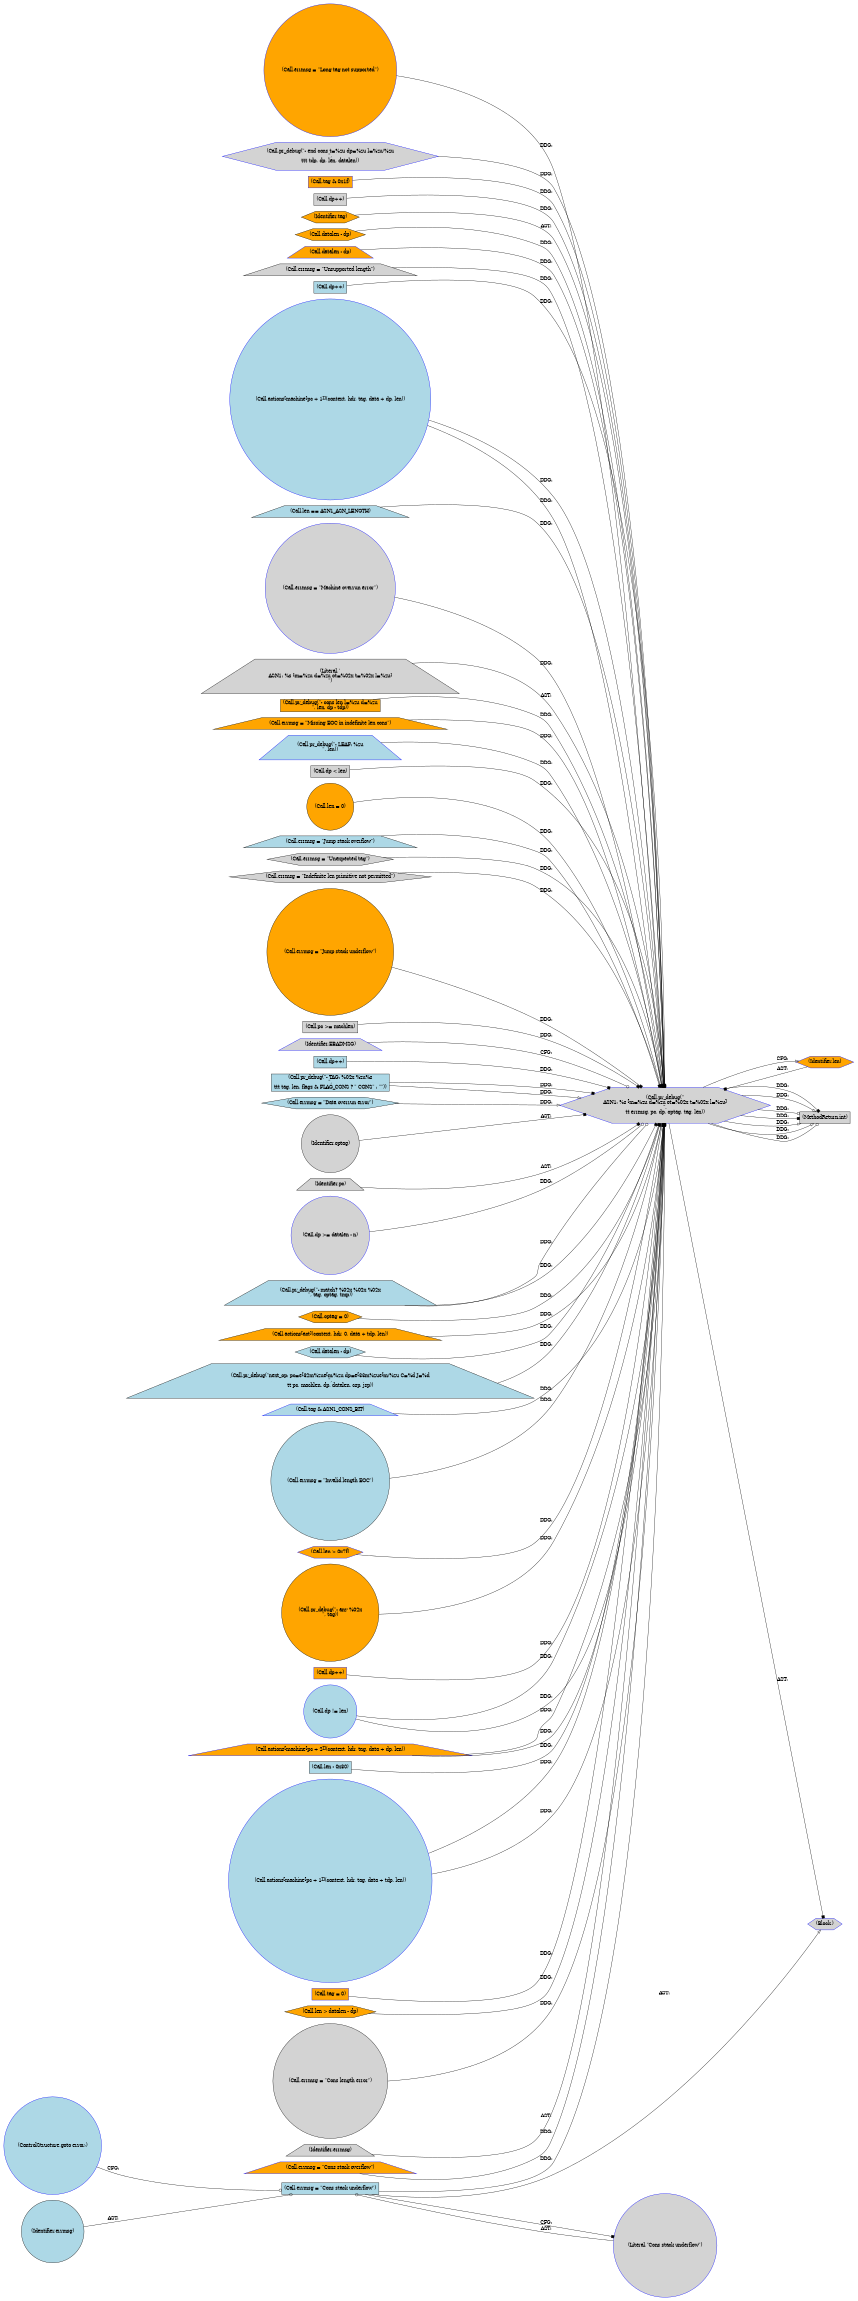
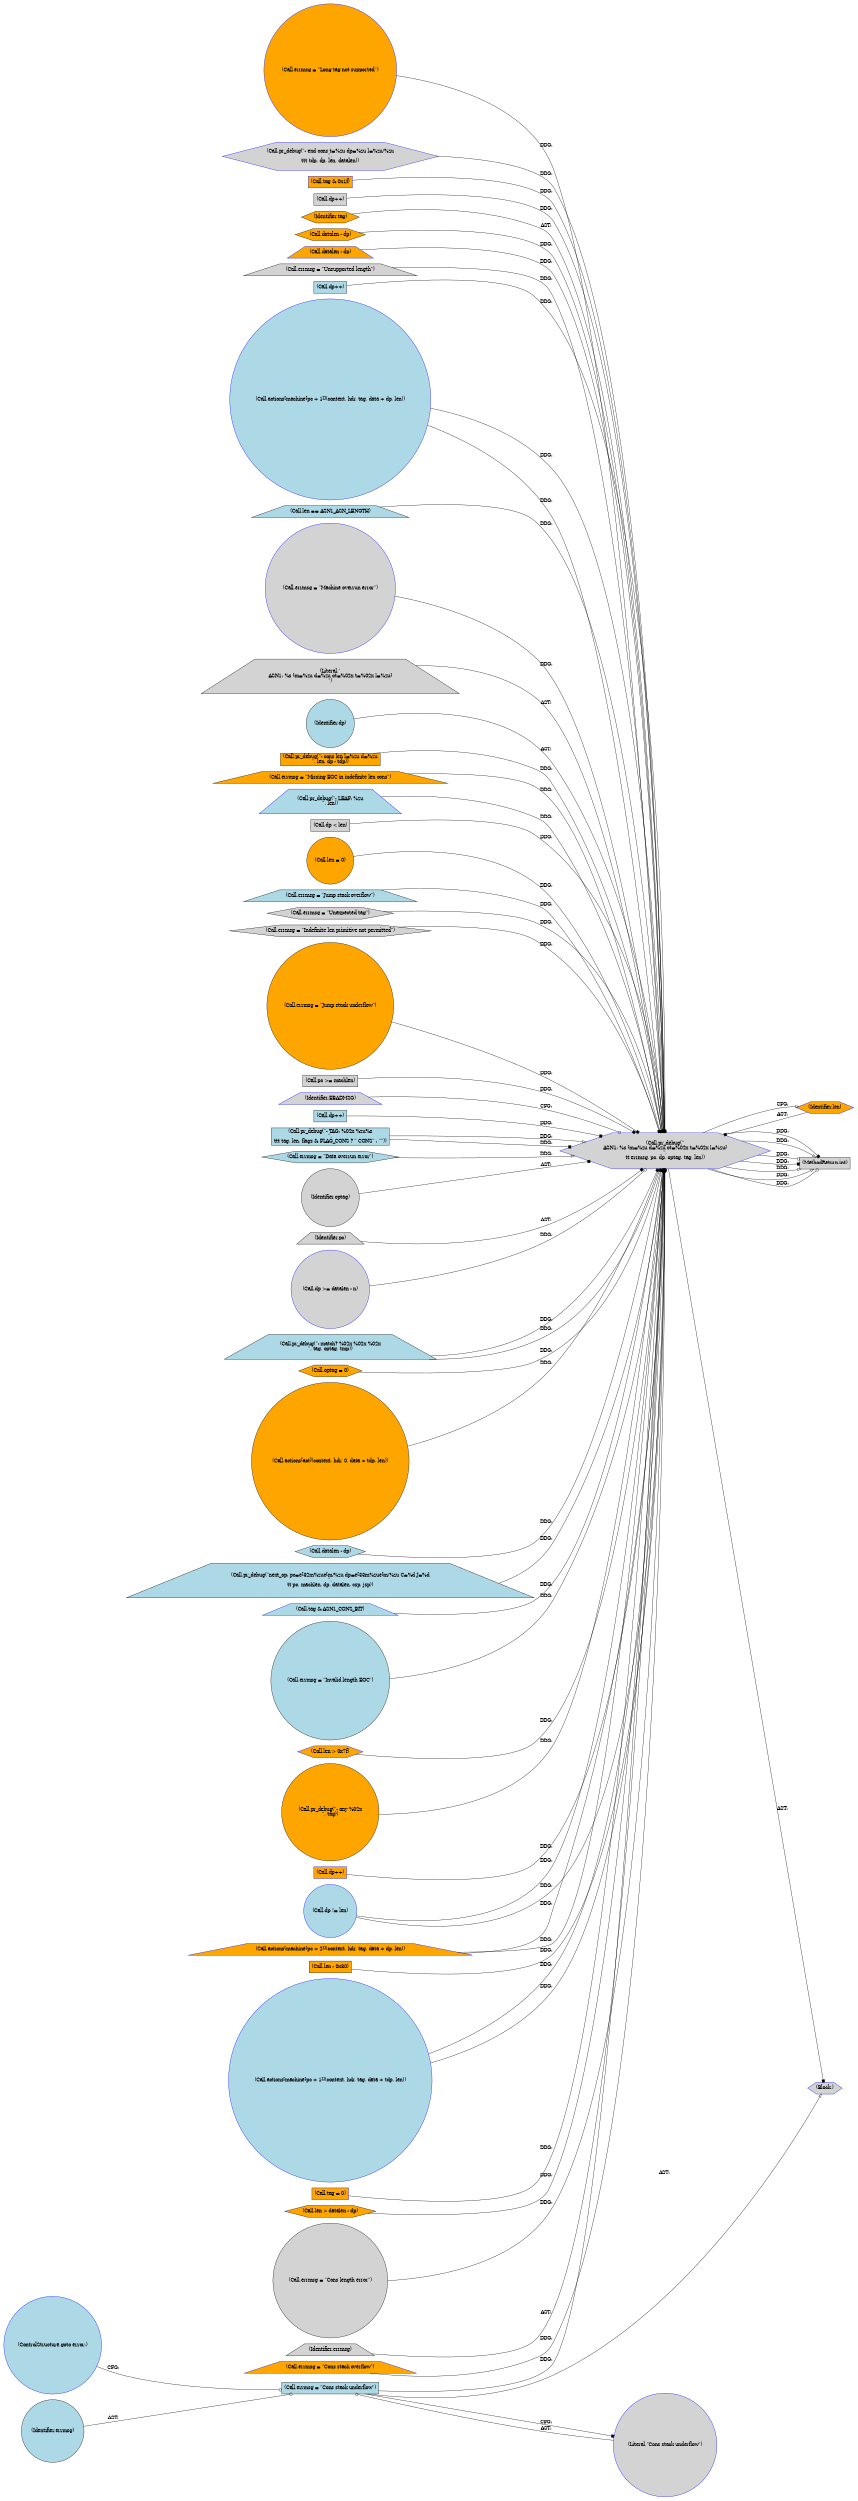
  digraph {
    fontname="DejaVu Serif"
    rankdir=LR
    node [color=black fillcolor=orange fontname="DejaVu Serif" shape=circle style=filled]
    edge [arrowhead=box fontname="DejaVu Serif"]
    n1 [fillcolor=lightblue label="(Call,errmsg = \"Cons stack underflow\")" shape=box]
    n2 [color=blue fillcolor=lightgrey label="(Call,pr_debug(\"\nASN1: %s [m=%zu d=%zu ot=%02x t=%02x l=%zu]\n\",\n\t\t errmsg, pc, dp, optag, tag, len))" shape=hexagon]
    n3 [color=blue fillcolor=lightgrey label="(Block,)" shape=hexagon]
    n4 [color=blue fillcolor=lightgrey label="(Literal,\"Cons stack underflow\")"]
    n5 [color=blue label="(Identifier,len)" shape=hexagon]
    n6 [fillcolor=lightgrey label="(MethodReturn,int)" shape=box]
    n7 [color=blue label="(Call,errmsg = \"Long tag not supported\")"]
    n8 [color=blue fillcolor=lightgrey label="(Call,pr_debug(\"- end cons t=%zu dp=%zu l=%zu/%zu\n\",\n\t\t\t tdp, dp, len, datalen))" shape=hexagon]
    n9 [color=blue fillcolor=lightblue label="(ControlStructure,goto error;)"]
    n10 [color=blue label="(Call,tag & 0x1f)" shape=box]
    n11 [fillcolor=lightgrey label="(Call,dp++)" shape=box]
    n12 [label="(Identifier,tag)" shape=hexagon]
    n13 [label="(Call,datalen - dp)" shape=hexagon]
    n14 [color=blue label="(Call,datalen - dp)" shape=trapezium]
    n15 [fillcolor=lightgrey label="(Call,errmsg = \"Unsupported length\")" shape=trapezium]
    n16 [fillcolor=lightblue label="(Call,dp++)" shape=box]
    n17 [color=blue fillcolor=lightblue label="(Call,actions[machine[pc + 1]](context, hdr, tag, data + dp, len))"]
    n18 [fillcolor=lightblue label="(Call,len == ASN1_ASN_LENGTH)" shape=trapezium]
    n19 [color=blue fillcolor=lightgrey label="(Call,errmsg = \"Machine overrun error\")"]
    n20 [fillcolor=lightgrey label="(Literal,\"\nASN1: %s [m=%zu d=%zu ot=%02x t=%02x l=%zu]\n\")" shape=trapezium]
+   n21 [fillcolor=lightblue label="(Identifier,dp)"]
    n22 [label="(Call,pr_debug(\"- cons len l=%zu d=%zu\n\", len, dp - tdp))" shape=box]
    n23 [label="(Call,errmsg = \"Missing EOC in indefinite len cons\")" shape=trapezium]
    n24 [color=blue fillcolor=lightblue label="(Call,pr_debug(\"- LEAF: %zu\n\", len))" shape=trapezium]
    n25 [fillcolor=lightgrey label="(Call,dp < len)" shape=box]
    n26 [label="(Call,len = 0)"]
    n27 [fillcolor=lightblue label="(Call,errmsg = \"Jump stack overflow\")" shape=trapezium]
    n28 [fillcolor=lightgrey label="(Call,errmsg = \"Unexpected tag\")" shape=hexagon]
    n29 [fillcolor=lightgrey label="(Call,errmsg = \"Indefinite len primitive not permitted\")" shape=hexagon]
    n30 [label="(Call,errmsg = \"Jump stack underflow\")"]
    n31 [fillcolor=lightgrey label="(Call,pc >= machlen)" shape=box]
    n32 [color=blue fillcolor=lightgrey label="(Identifier,EBADMSG)" shape=trapezium]
    n33 [fillcolor=lightblue label="(Call,dp++)" shape=box]
    n34 [fillcolor=lightblue label="(Call,pr_debug(\"- TAG: %02x %zu%s\n\",\n\t\t\t tag, len, flags & FLAG_CONS ? \" CONS\" : \"\"))" shape=box]
    n35 [fillcolor=lightblue label="(Call,errmsg = \"Data overrun error\")" shape=hexagon]
    n36 [fillcolor=lightgrey label="(Identifier,optag)"]
    n37 [fillcolor=lightgrey label="(Identifier,pc)" shape=trapezium]
    n38 [color=blue fillcolor=lightgrey label="(Call,dp >= datalen - n)"]
    n39 [fillcolor=lightblue label="(Call,pr_debug(\"- match? %02x %02x %02x\n\", tag, optag, tmp))" shape=trapezium]
    n40 [fillcolor=lightblue label="(Identifier,errmsg)"]
    n41 [label="(Call,optag = 0)" shape=hexagon]
-   n42 [label="(Call,actions[act](context, hdr, 0, data + tdp, len))" shape=trapezium]
+   n42 [label="(Call,actions[act](context, hdr, 0, data + tdp, len))"]
    n43 [fillcolor=lightblue label="(Call,datalen - dp)" shape=hexagon]
    n44 [fillcolor=lightblue label="(Call,pr_debug(\"next_op: pc=\e[32m%zu\e[m/%zu dp=\e[33m%zu\e[m/%zu C=%d J=%d\n\",\n\t\t pc, machlen, dp, datalen, csp, jsp))" shape=trapezium]
    n45 [color=blue fillcolor=lightblue label="(Call,tag & ASN1_CONS_BIT)" shape=trapezium]
    n46 [fillcolor=lightblue label="(Call,errmsg = \"Invalid length EOC\")"]
    n47 [color=blue label="(Call,len > 0x7f)" shape=hexagon]
    n48 [label="(Call,pr_debug(\"- any %02x\n\", tag))"]
    n49 [color=blue label="(Call,dp++)" shape=box]
    n50 [color=blue fillcolor=lightblue label="(Call,dp != len)"]
    n51 [color=blue label="(Call,actions[machine[pc + 2]](context, hdr, tag, data + dp, len))" shape=trapezium]
-   n52 [fillcolor=lightblue label="(Call,len - 0x80)" shape=box]
+   n52 [label="(Call,len - 0x80)" shape=box]
    n53 [color=blue fillcolor=lightblue label="(Call,actions[machine[pc + 1]](context, hdr, tag, data + tdp, len))"]
    n54 [color=blue label="(Call,tag = 0)" shape=box]
    n55 [label="(Call,len > datalen - dp)" shape=hexagon]
    n56 [fillcolor=lightgrey label="(Call,errmsg = \"Cons length error\")"]
    n57 [fillcolor=lightgrey label="(Identifier,errmsg)" shape=trapezium]
    n58 [color=blue label="(Call,errmsg = \"Cons stack overflow\")" shape=trapezium]
    n1 -> n2 [label="DDG: "]
    n1 -> n3 [arrowhead=onormal label="AST: "]
    n1 -> n4 [label="CFG: "]
    n2 -> n3 [label="AST: "]
    n2 -> n5 [arrowhead=onormal label="CFG: "]
    n2 -> n6 [arrowhead=onormal label="DDG: "]
    n2 -> n6 [arrowhead=odot label="DDG: "]
    n2 -> n6 [label="DDG: "]
    n2 -> n6 [arrowhead=onormal label="DDG: "]
    n2 -> n6 [arrowhead=onormal label="DDG: "]
    n2 -> n6 [arrowhead=odot label="DDG: "]
    n2 -> n6 [label="DDG: "]
    n4 -> n1 [arrowhead=odot label="AST: "]
    n5 -> n2 [label="AST: "]
    n7 -> n2 [arrowhead=odot label="DDG: "]
    n8 -> n2 [label="DDG: "]
    n9 -> n1 [arrowhead=odot label="CFG: "]
    n10 -> n2 [label="DDG: "]
    n11 -> n2 [arrowhead=onormal label="DDG: "]
    n12 -> n2 [arrowhead=odot label="AST: "]
    n13 -> n2 [label="DDG: "]
    n14 -> n2 [arrowhead=onormal label="DDG: "]
    n15 -> n2 [label="DDG: "]
    n16 -> n2 [label="DDG: "]
    n17 -> n2 [arrowhead=odot label="DDG: "]
    n17 -> n2 [arrowhead=onormal label="DDG: "]
    n18 -> n2 [arrowhead=odot label="DDG: "]
    n19 -> n2 [arrowhead=odot label="DDG: "]
    n20 -> n2 [label="AST: "]
+   n21 -> n2 [arrowhead=odot label="AST: "]
    n22 -> n2 [arrowhead=onormal label="DDG: "]
    n23 -> n2 [label="DDG: "]
    n24 -> n2 [label="DDG: "]
    n25 -> n2 [label="DDG: "]
    n26 -> n2 [arrowhead=odot label="DDG: "]
    n27 -> n2 [label="DDG: "]
    n28 -> n2 [arrowhead=odot label="DDG: "]
    n29 -> n2 [arrowhead=odot label="DDG: "]
    n30 -> n2 [label="DDG: "]
    n31 -> n2 [label="DDG: "]
    n32 -> n2 [arrowhead=odot label="CFG: "]
    n33 -> n2 [label="DDG: "]
    n34 -> n2 [arrowhead=onormal label="DDG: "]
    n34 -> n2 [label="DDG: "]
    n35 -> n2 [arrowhead=onormal label="DDG: "]
    n36 -> n2 [label="AST: "]
    n37 -> n2 [label="AST: "]
    n38 -> n2 [arrowhead=odot label="DDG: "]
    n39 -> n2 [label="DDG: "]
    n39 -> n2 [arrowhead=odot label="DDG: "]
    n40 -> n1 [arrowhead=odot label="AST: "]
    n41 -> n2 [label="DDG: "]
    n42 -> n2 [arrowhead=odot label="DDG: "]
    n43 -> n2 [label="DDG: "]
    n44 -> n2 [arrowhead=odot label="DDG: "]
    n45 -> n2 [arrowhead=onormal label="DDG: "]
    n46 -> n2 [arrowhead=onormal label="DDG: "]
    n47 -> n2 [arrowhead=onormal label="DDG: "]
    n48 -> n2 [label="DDG: "]
    n49 -> n2 [label="DDG: "]
    n50 -> n2 [arrowhead=odot label="DDG: "]
    n50 -> n2 [label="DDG: "]
    n51 -> n2 [arrowhead=onormal label="DDG: "]
    n51 -> n2 [arrowhead=onormal label="DDG: "]
    n52 -> n2 [arrowhead=onormal label="DDG: "]
    n53 -> n2 [arrowhead=onormal label="DDG: "]
    n53 -> n2 [label="DDG: "]
    n54 -> n2 [label="DDG: "]
    n55 -> n2 [arrowhead=onormal label="DDG: "]
    n56 -> n2 [label="DDG: "]
    n57 -> n2 [arrowhead=onormal label="AST: "]
    n58 -> n2 [arrowhead=odot label="DDG: "]
  }
